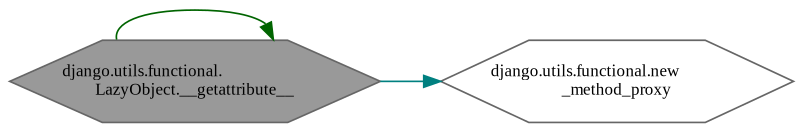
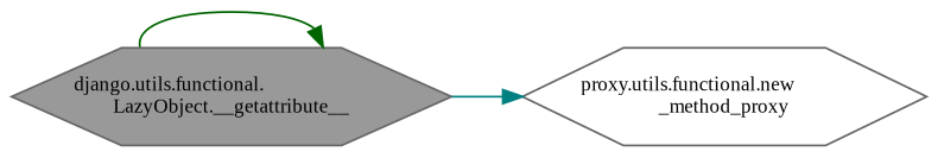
  digraph {
    rankdir=LR
    fontname="Liberation Serif"
    node [fontname="Liberation Serif" fontsize=10 shape=hexagon style=filled]
    edge [fontname="Liberation Serif" fontsize=10 labelfontname=Helvetica labelfontsize=10 style=solid]
    n1 [color=gray40 fillcolor=grey60 fontcolor=black height=0.2 label="django.utils.functional.\lLazyObject.__getattribute__" width=0.4]
-   n2 [color=grey40 fillcolor=white height=0.2 label="django.utils.functional.new\l_method_proxy" width=0.4]
+   n2 [color=grey40 fillcolor=white height=0.2 label="proxy.utils.functional.new\l_method_proxy" width=0.4]
    n1 -> n1 [color=darkgreen]
    n1 -> n2 [color=teal]
  }
